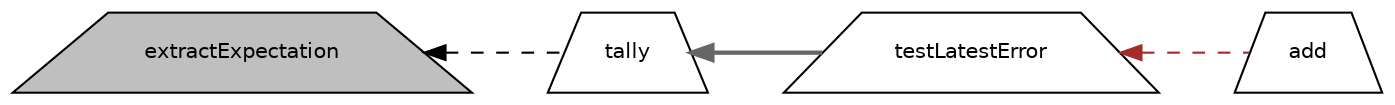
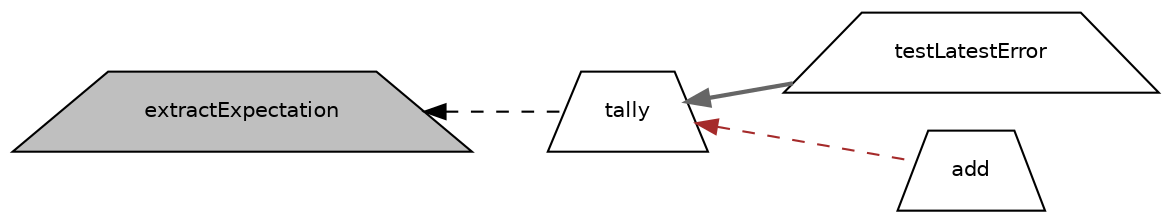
  digraph {
    rankdir=LR
    node [color=black fillcolor=white fontname=Helvetica fontsize=10 shape=trapezium style=filled]
    edge [dir=back fontname=Helvetica fontsize=10 labelfontname=Helvetica labelfontsize=10 style=dashed]
    n1 [fillcolor=grey75 fontcolor=black height=0.2 label=extractExpectation width=0.4]
    n2 [height=0.2 label=tally width=0.4]
    n3 [height=0.2 label=testLatestError width=0.4]
    n4 [height=0.2 label=add width=0.4]
    n1 -> n2 [color=black]
    n2 -> n3 [color=gray40 style=bold]
-   n3 -> n4 [color=brown]
+   n2 -> n4 [color=brown]
  }
